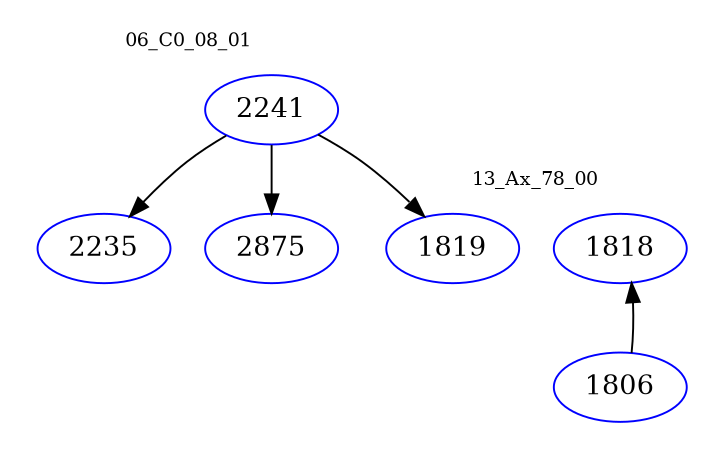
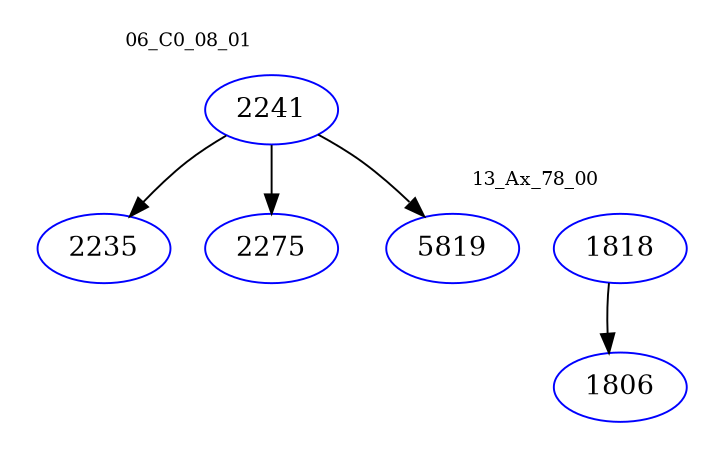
  digraph {
    node [color=blue]
    edge [color=black]
    n1 [label=1818]
    n2 [label=1806]
-   n3 [label=1819]
+   n3 [label=5819]
    n4 [label=2241]
    n5 [label=2235]
-   n6 [label=2875]
+   n6 [label=2275]
    subgraph cluster_1 {
      color=white
      fontsize=10
      label="13_Ax_78_00"
      n1
      n2
      n3
    }
    subgraph cluster_2 {
      color=white
      fontsize=10
      label="06_C0_08_01"
      n4
      n5
      n6
    }
-   n2 -> n1
+   n1 -> n2
    n4 -> n3
    n4 -> n5
    n4 -> n6
  }
